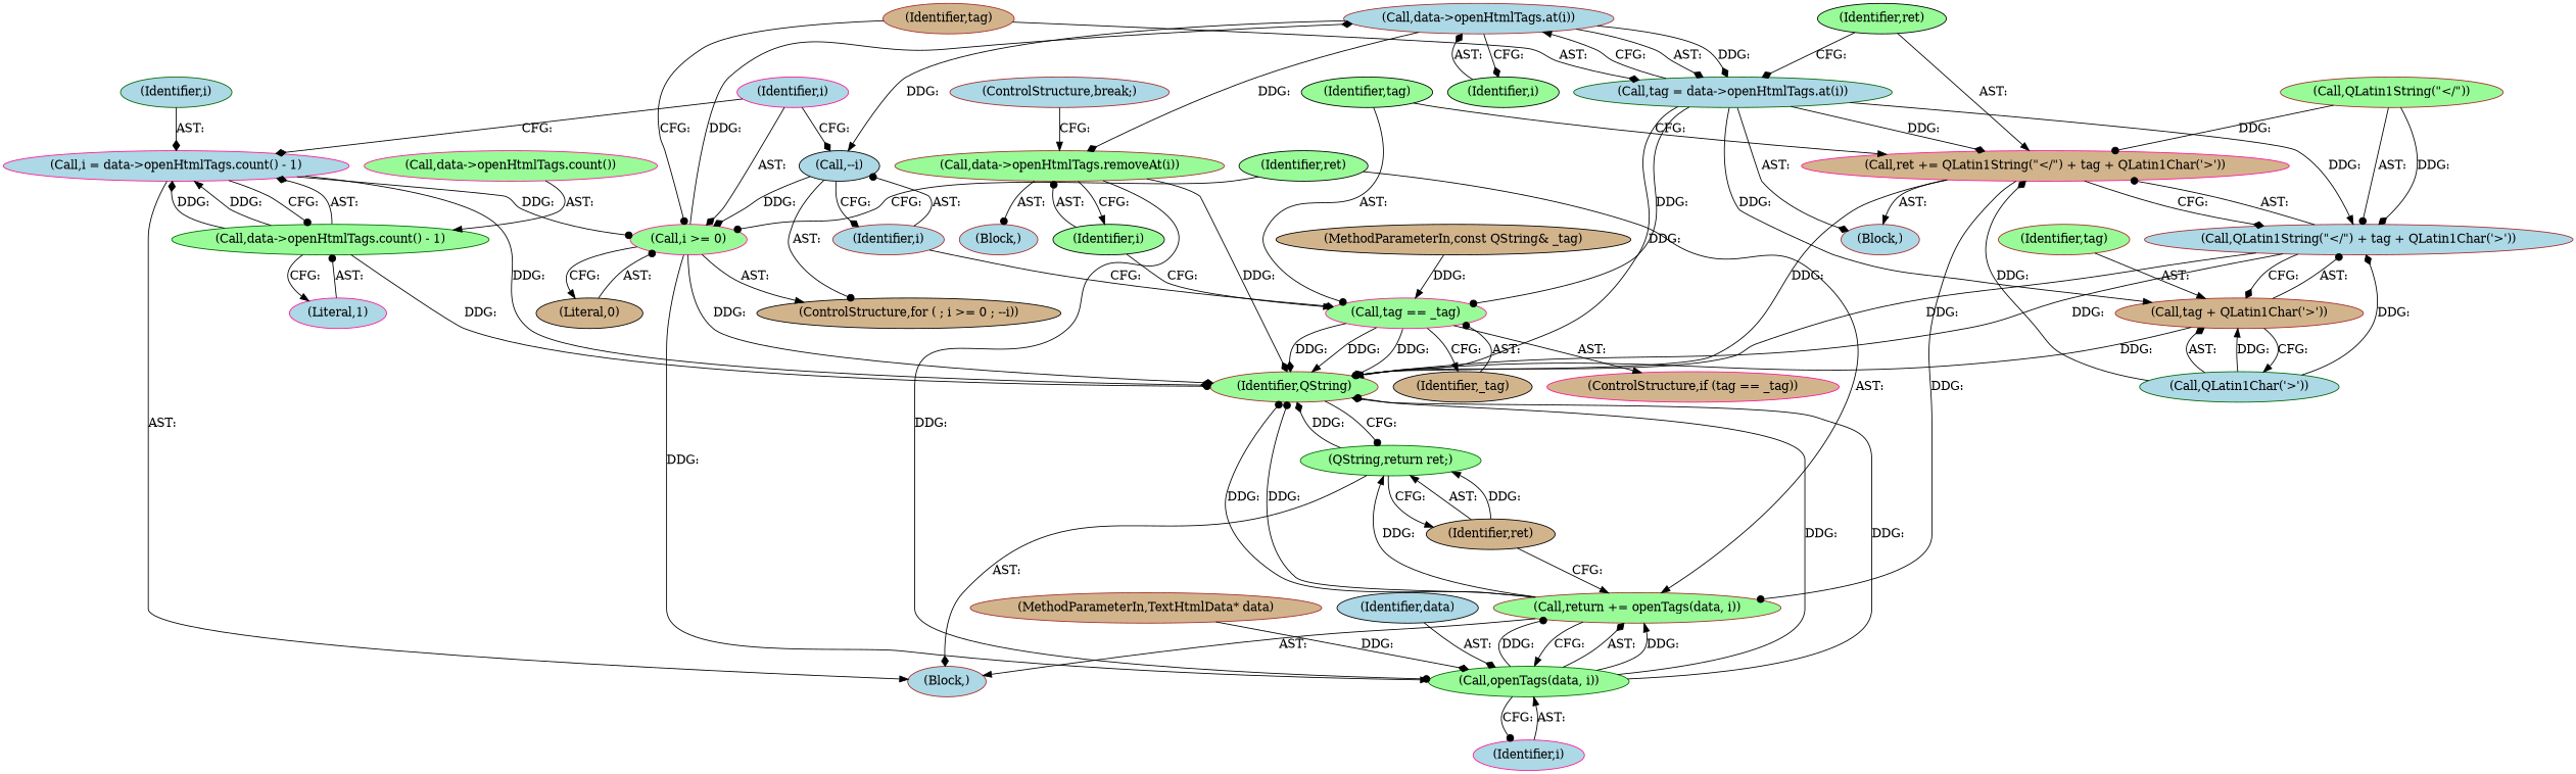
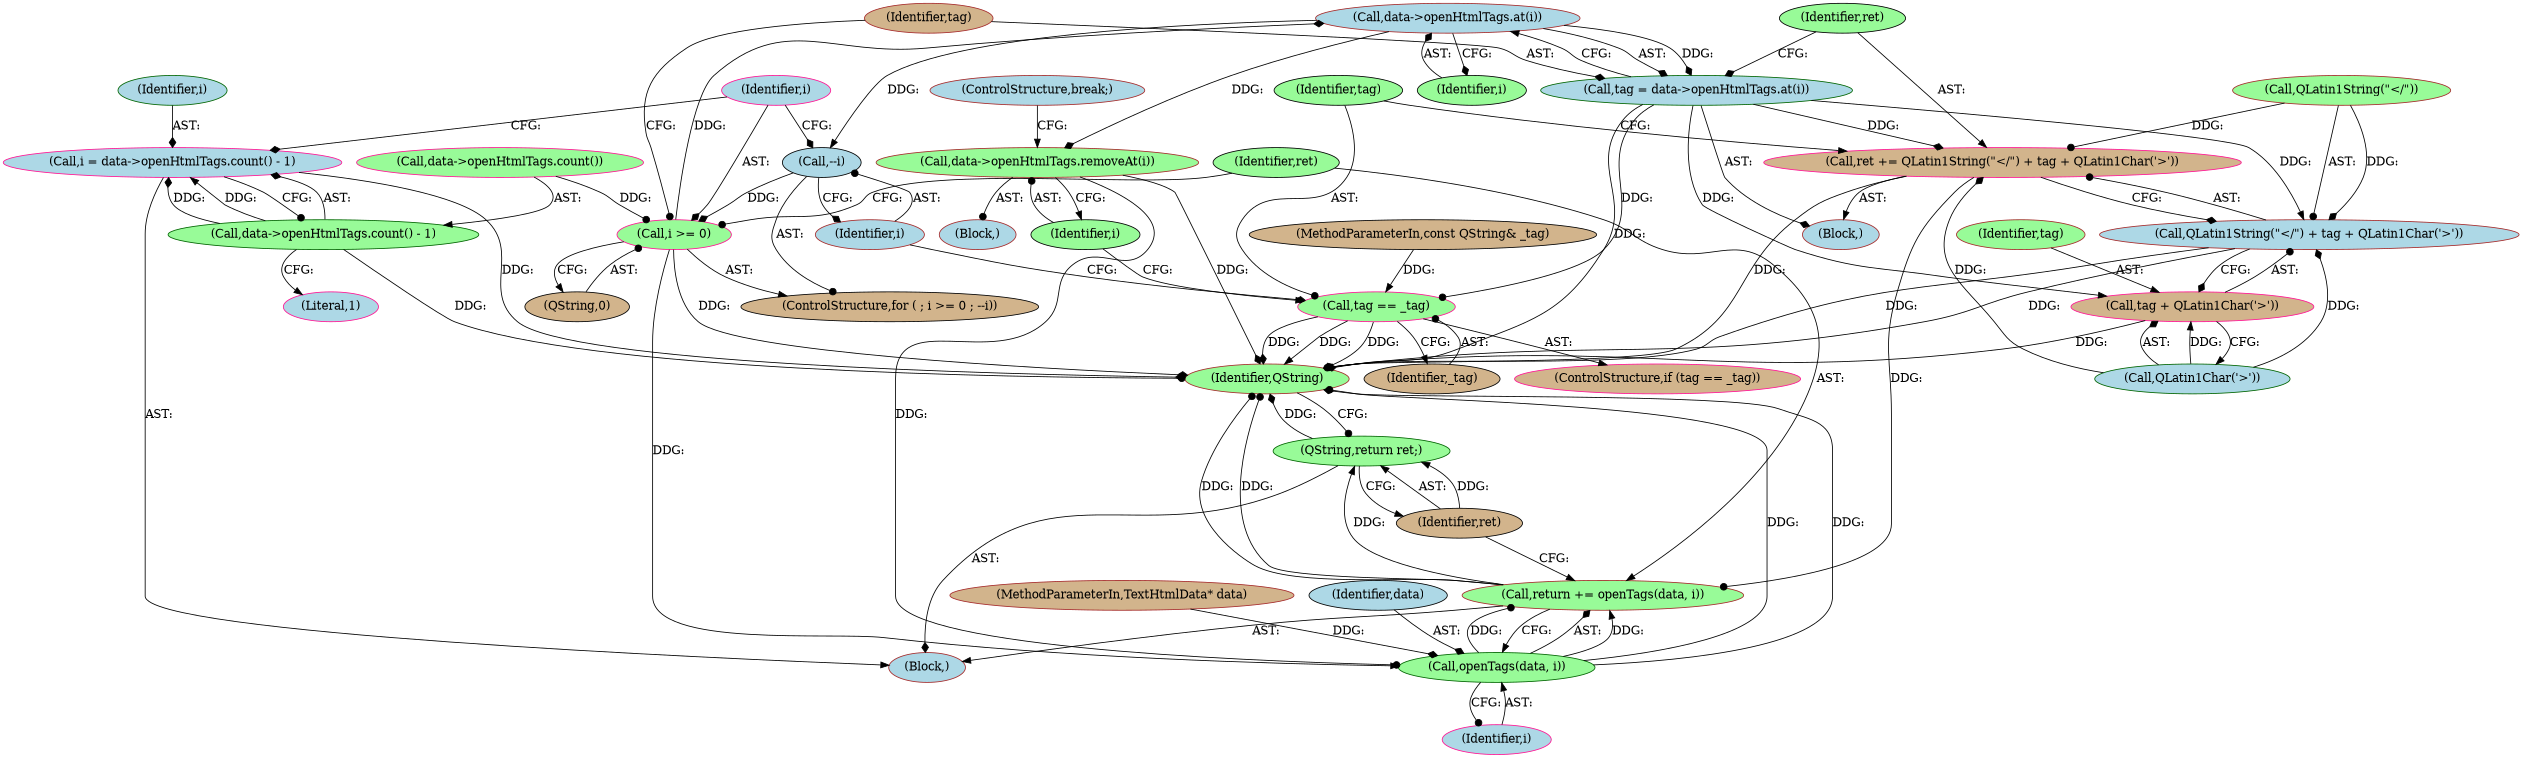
  digraph {
    node [color=brown fillcolor=lightblue style=filled]
    edge [arrowhead=diamond]
    n1 [label="(Call,data->openHtmlTags.at(i))"]
    n2 [color=black label="(Call,--i)"]
    n3 [color=darkgreen label="(Call,tag = data->openHtmlTags.at(i))"]
    n4 [fillcolor=palegreen label="(Call,data->openHtmlTags.removeAt(i))"]
    n5 [color=black fillcolor=palegreen label="(Identifier,i)"]
    n6 [color=deeppink fillcolor=palegreen label="(Call,i >= 0)"]
    n7 [color=black fillcolor=tan label="(ControlStructure,for ( ; i >= 0 ; --i))"]
    n8 [label="(Identifier,i)"]
    n9 [fillcolor=palegreen label="(Identifier,QString)"]
    n10 [color=deeppink fillcolor=tan label="(Call,ret += QLatin1String(\"</\") + tag + QLatin1Char('>'))"]
    n11 [label="(Call,QLatin1String(\"</\") + tag + QLatin1Char('>'))"]
-   n12 [fillcolor=tan label="(Call,tag + QLatin1Char('>'))"]
+   n12 [color=deeppink fillcolor=tan label="(Call,tag + QLatin1Char('>'))"]
    n13 [color=deeppink fillcolor=palegreen label="(Call,tag == _tag)"]
    n14 [label="(Block,)"]
    n15 [color=darkgreen fillcolor=palegreen label="(Call,openTags(data, i))"]
    n16 [label="(Block,)"]
    n17 [color=black fillcolor=palegreen label="(Identifier,i)"]
-   n18 [color=black fillcolor=tan label="(Literal,0)"]
+   n18 [color=black fillcolor=tan label="(QString,0)"]
    n19 [fillcolor=palegreen label="(Call,return += openTags(data, i))"]
    n20 [color=deeppink label="(Identifier,i)"]
    n21 [color=darkgreen fillcolor=palegreen label="(QString,return ret;)"]
    n22 [color=deeppink label="(Call,i = data->openHtmlTags.count() - 1)"]
    n23 [color=darkgreen fillcolor=palegreen label="(Call,data->openHtmlTags.count() - 1)"]
    n24 [label="(Block,)"]
    n25 [color=deeppink label="(Literal,1)"]
    n26 [color=darkgreen label="(Call,QLatin1Char('>'))"]
    n27 [color=black fillcolor=tan label="(Identifier,_tag)"]
    n28 [color=deeppink fillcolor=tan label="(ControlStructure,if (tag == _tag))"]
    n29 [color=black fillcolor=tan label="(Identifier,ret)"]
    n30 [fillcolor=palegreen label="(Call,QLatin1String(\"</\"))"]
    n31 [fillcolor=tan label="(MethodParameterIn,TextHtmlData* data)"]
    n32 [color=black fillcolor=palegreen label="(Identifier,ret)"]
    n33 [color=black label="(Identifier,data)"]
    n34 [color=black fillcolor=palegreen label="(Identifier,tag)"]
    n35 [fillcolor=tan label="(Identifier,tag)"]
    n36 [fillcolor=palegreen label="(Identifier,tag)"]
    n37 [color=deeppink fillcolor=palegreen label="(Call,data->openHtmlTags.count())"]
    n38 [color=darkgreen label="(Identifier,i)"]
    n39 [label="(ControlStructure,break;)"]
    n40 [color=black fillcolor=tan label="(MethodParameterIn,const QString& _tag)"]
    n41 [color=deeppink label="(Identifier,i)"]
    n42 [color=black fillcolor=palegreen label="(Identifier,ret)"]
    n1 -> n2 [arrowhead=normal label="DDG: "]
    n1 -> n3 [label="AST: "]
    n1 -> n3 [label="DDG: "]
    n1 -> n4 [label="DDG: "]
    n1 -> n5 [label="CFG: "]
    n2 -> n6 [label="DDG: "]
    n2 -> n7 [arrowhead=dot label="AST: "]
    n2 -> n8 [label="CFG: "]
    n3 -> n1 [arrowhead=normal label="CFG: "]
-   n3 -> n9 [arrowhead=normal label="DDG: "]
+   n3 -> n9 [label="DDG: "]
    n3 -> n10 [label="DDG: "]
    n3 -> n11 [arrowhead=normal label="DDG: "]
    n3 -> n12 [arrowhead=normal label="DDG: "]
    n3 -> n13 [arrowhead=dot label="DDG: "]
    n3 -> n14 [label="AST: "]
    n4 -> n9 [label="DDG: "]
    n4 -> n15 [arrowhead=dot label="DDG: "]
    n4 -> n16 [arrowhead=dot label="AST: "]
    n4 -> n17 [arrowhead=normal label="CFG: "]
    n5 -> n1 [label="AST: "]
    n6 -> n1 [label="DDG: "]
    n6 -> n7 [arrowhead=normal label="AST: "]
    n6 -> n9 [label="DDG: "]
    n6 -> n15 [arrowhead=normal label="DDG: "]
    n6 -> n18 [arrowhead=normal label="CFG: "]
    n8 -> n2 [arrowhead=dot label="AST: "]
    n8 -> n13 [label="CFG: "]
    n9 -> n21 [arrowhead=dot label="CFG: "]
    n10 -> n9 [arrowhead=dot label="DDG: "]
    n10 -> n11 [label="CFG: "]
    n10 -> n14 [arrowhead=normal label="AST: "]
    n10 -> n19 [arrowhead=dot label="DDG: "]
    n11 -> n9 [label="DDG: "]
    n11 -> n9 [arrowhead=normal label="DDG: "]
    n11 -> n10 [arrowhead=dot label="AST: "]
    n11 -> n12 [label="CFG: "]
    n12 -> n9 [label="DDG: "]
    n12 -> n11 [arrowhead=dot label="AST: "]
    n12 -> n26 [arrowhead=normal label="CFG: "]
    n13 -> n9 [label="DDG: "]
    n13 -> n9 [label="DDG: "]
    n13 -> n9 [arrowhead=normal label="DDG: "]
    n13 -> n27 [arrowhead=normal label="CFG: "]
    n13 -> n28 [arrowhead=normal label="AST: "]
    n15 -> n9 [label="DDG: "]
    n15 -> n9 [arrowhead=dot label="DDG: "]
    n15 -> n19 [label="AST: "]
    n15 -> n19 [arrowhead=normal label="DDG: "]
    n15 -> n19 [arrowhead=dot label="DDG: "]
    n15 -> n20 [arrowhead=dot label="CFG: "]
    n17 -> n4 [arrowhead=dot label="AST: "]
    n17 -> n13 [arrowhead=normal label="CFG: "]
    n18 -> n6 [arrowhead=dot label="AST: "]
    n19 -> n9 [arrowhead=dot label="DDG: "]
    n19 -> n9 [arrowhead=dot label="DDG: "]
    n19 -> n15 [arrowhead=normal label="CFG: "]
    n19 -> n21 [arrowhead=normal label="DDG: "]
    n19 -> n24 [arrowhead=normal label="AST: "]
    n20 -> n15 [arrowhead=normal label="AST: "]
    n21 -> n9 [label="DDG: "]
    n21 -> n24 [label="AST: "]
    n21 -> n29 [arrowhead=normal label="CFG: "]
-   n22 -> n6 [arrowhead=dot label="DDG: "]
+   n37 -> n6 [arrowhead=dot label="DDG: "]
    n22 -> n9 [label="DDG: "]
    n22 -> n23 [arrowhead=dot label="CFG: "]
    n22 -> n24 [arrowhead=normal label="AST: "]
    n23 -> n9 [arrowhead=dot label="DDG: "]
    n23 -> n22 [label="AST: "]
    n23 -> n22 [label="DDG: "]
    n23 -> n22 [arrowhead=normal label="DDG: "]
    n23 -> n25 [arrowhead=normal label="CFG: "]
-   n25 -> n23 [arrowhead=dot label="AST: "]
    n26 -> n10 [label="DDG: "]
    n26 -> n11 [label="DDG: "]
    n26 -> n12 [label="AST: "]
    n26 -> n12 [arrowhead=normal label="DDG: "]
    n27 -> n13 [arrowhead=dot label="AST: "]
    n29 -> n19 [arrowhead=normal label="CFG: "]
    n29 -> n21 [arrowhead=normal label="AST: "]
    n29 -> n21 [arrowhead=normal label="DDG: "]
    n30 -> n10 [arrowhead=dot label="DDG: "]
    n30 -> n11 [arrowhead=dot label="AST: "]
    n30 -> n11 [label="DDG: "]
    n31 -> n15 [label="DDG: "]
    n32 -> n3 [label="CFG: "]
    n32 -> n10 [arrowhead=normal label="AST: "]
    n33 -> n15 [label="AST: "]
    n34 -> n10 [arrowhead=normal label="CFG: "]
    n34 -> n13 [arrowhead=dot label="AST: "]
    n35 -> n3 [label="AST: "]
    n35 -> n6 [arrowhead=dot label="CFG: "]
    n36 -> n12 [arrowhead=normal label="AST: "]
    n37 -> n23 [arrowhead=normal label="AST: "]
    n38 -> n22 [label="AST: "]
    n39 -> n4 [arrowhead=normal label="CFG: "]
    n40 -> n13 [arrowhead=normal label="DDG: "]
    n41 -> n2 [label="CFG: "]
    n41 -> n6 [label="AST: "]
    n41 -> n22 [label="CFG: "]
    n42 -> n6 [arrowhead=dot label="CFG: "]
    n42 -> n19 [arrowhead=normal label="AST: "]
  }
